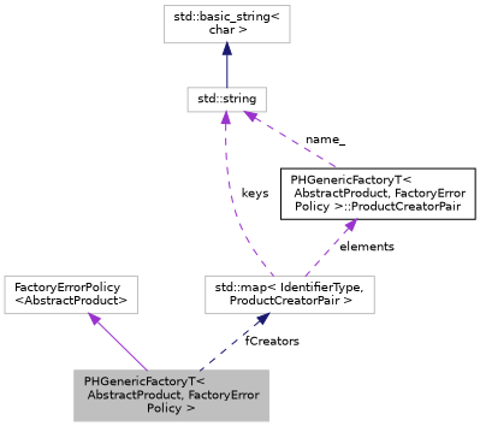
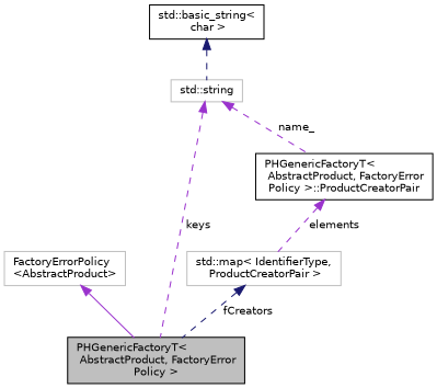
  digraph {
    fontname="DejaVu Sans"
    rankdir=TB
    node [color=grey75 fontname="DejaVu Sans" fontsize=10 shape=record]
    edge [color=darkorchid3 dir=back fontname="DejaVu Sans" fontsize=10 labelfontname=FreeSans labelfontsize=10 style=dashed]
-   n1 [fillcolor=grey75 fontcolor=black height=0.2 label="PHGenericFactoryT\<\l AbstractProduct, FactoryError\lPolicy \>" style=filled width=0.4]
+   n1 [color=black fillcolor=grey75 fontcolor=black height=0.2 label="PHGenericFactoryT\<\l AbstractProduct, FactoryError\lPolicy \>" style=filled width=0.4]
    n2 [height=0.2 label="FactoryErrorPolicy\l\<AbstractProduct\>" width=0.4]
    n3 [height=0.2 label="std::map\< IdentifierType,\l ProductCreatorPair \>" width=0.4]
    n4 [color=black height=0.2 label="PHGenericFactoryT\<\l AbstractProduct, FactoryError\lPolicy \>::ProductCreatorPair" width=0.4]
    n5 [height=0.2 label="std::string" width=0.4]
-   n6 [height=0.2 label="std::basic_string\<\l char \>" width=0.4]
+   n6 [color=black height=0.2 label="std::basic_string\<\l char \>" width=0.4]
    n2 -> n1 [style=solid]
    n3 -> n1 [color=midnightblue label=" fCreators"]
    n4 -> n3 [label=" elements"]
-   n5 -> n3 [label=" keys"]
+   n5 -> n1 [label=" keys"]
    n5 -> n4 [label=" name_"]
-   n6 -> n5 [color=midnightblue style=solid]
+   n6 -> n5 [color=midnightblue]
  }
